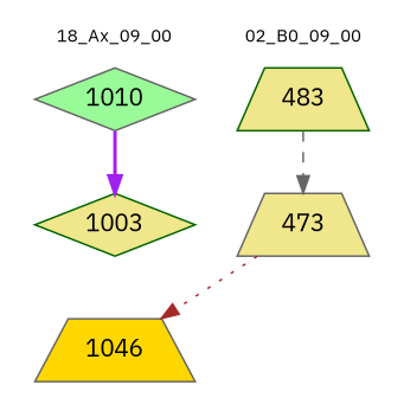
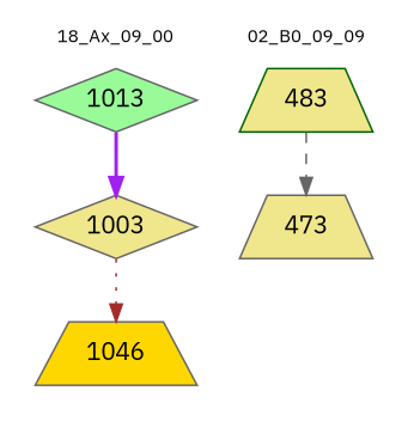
  digraph {
    fontname="IBM Plex Sans"
    node [color=gray40 fillcolor=khaki fontname="IBM Plex Sans" shape=trapezium style=filled]
    edge [fontname="IBM Plex Sans"]
-   n1 [fillcolor=palegreen label=1010 shape=diamond]
-   n2 [color=darkgreen label=1003 shape=diamond]
+   n1 [fillcolor=palegreen label=1013 shape=diamond]
+   n2 [label=1003 shape=diamond]
    n3 [fillcolor=gold label=1046]
    n4 [color=darkgreen label=483]
    n5 [label=473]
    subgraph cluster_1 {
      color=white
      fontsize=10
      label="18_Ax_09_00"
      n1
      n2
      n3
    }
    subgraph cluster_2 {
      color=white
      fontsize=10
-     label="02_B0_09_00"
+     label="02_B0_09_09"
      n4
      n5
    }
    n1 -> n2 [color=purple style=bold]
-   n5 -> n3 [color=brown style=dotted]
+   n2 -> n3 [color=brown style=dotted]
    n4 -> n5 [color=gray40 style=dashed]
  }
